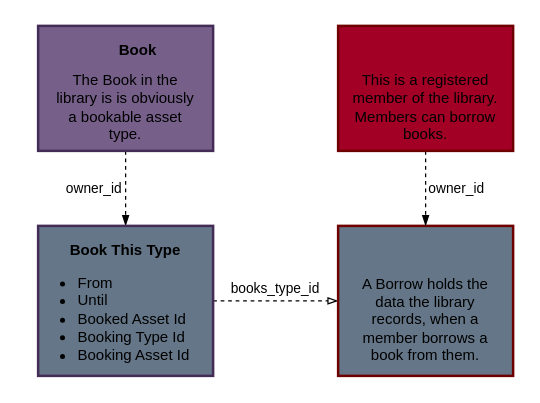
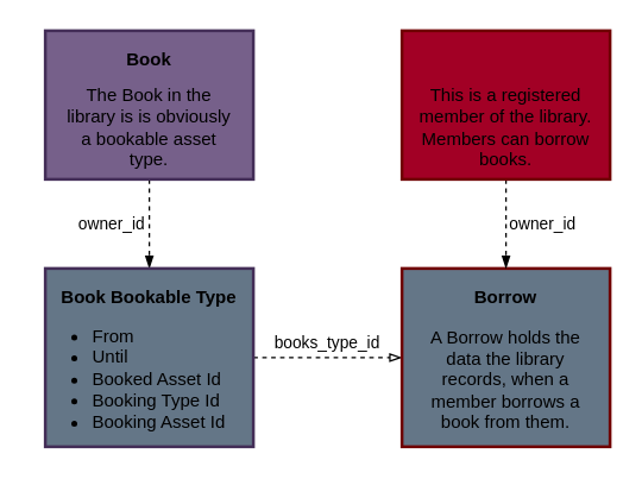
  <mxCell id="0" />
  <mxCell id="1" parent="0" />
  <mxCell id="2" style="edgeStyle=orthogonalEdgeStyle;rounded=0;orthogonalLoop=1;jettySize=auto;html=1;entryX=0.5;entryY=0;entryDx=0;entryDy=0;endArrow=blockThin;endFill=1;strokeWidth=1;dashed=1;" edge="1" parent="1" source="3" target="7"><mxGeometry relative="1" as="geometry" /></mxCell>
  <mxCell id="3" value="" style="rounded=0;whiteSpace=wrap;html=1;fillColor=#76608a;strokeColor=#432D57;fontColor=#ffffff;strokeWidth=2;" vertex="1" parent="1"><mxGeometry x="30" y="20" width="140" height="100" as="geometry" /></mxCell>
- <mxCell id="4" value="&lt;b&gt;Book&lt;/b&gt;" style="text;html=1;strokeColor=none;fillColor=none;align=center;verticalAlign=middle;whiteSpace=wrap;rounded=0;" vertex="1" parent="1"><mxGeometry x="90" y="30" width="40" height="20" as="geometry" /></mxCell>
+ <mxCell id="4" value="&lt;b&gt;Book&lt;/b&gt;" style="text;html=1;strokeColor=none;fillColor=none;align=center;verticalAlign=middle;whiteSpace=wrap;rounded=0;" vertex="1" parent="1"><mxGeometry x="80" y="30" width="40" height="20" as="geometry" /></mxCell>
  <mxCell id="5" value="The Book in the library is is obviously a bookable asset type." style="text;html=1;strokeColor=none;fillColor=none;align=center;verticalAlign=middle;whiteSpace=wrap;rounded=0;" vertex="1" parent="1"><mxGeometry x="40" y="60" width="120" height="50" as="geometry" /></mxCell>
  <mxCell id="6" style="edgeStyle=orthogonalEdgeStyle;rounded=0;orthogonalLoop=1;jettySize=auto;html=1;entryX=0;entryY=0.5;entryDx=0;entryDy=0;dashed=1;endArrow=blockThin;endFill=0;strokeWidth=1;" edge="1" parent="1" source="7" target="10"><mxGeometry relative="1" as="geometry" /></mxCell>
  <mxCell id="7" value="" style="rounded=0;whiteSpace=wrap;html=1;fillColor=#647687;fontColor=#ffffff;strokeWidth=2;strokeColor=#432D57;" vertex="1" parent="1"><mxGeometry x="30" y="180" width="140" height="120" as="geometry" /></mxCell>
- <mxCell id="8" value="Book This Type" style="text;html=1;strokeColor=none;fillColor=none;align=center;verticalAlign=middle;whiteSpace=wrap;rounded=0;fontStyle=1" vertex="1" parent="1"><mxGeometry x="40" y="190" width="120" height="20" as="geometry" /></mxCell>
+ <mxCell id="8" value="Book Bookable Type" style="text;html=1;strokeColor=none;fillColor=none;align=center;verticalAlign=middle;whiteSpace=wrap;rounded=0;fontStyle=1" vertex="1" parent="1"><mxGeometry x="40" y="190" width="120" height="20" as="geometry" /></mxCell>
  <mxCell id="9" value="&lt;ul&gt;&lt;li&gt;From&lt;/li&gt;&lt;li&gt;Until&lt;/li&gt;&lt;li&gt;Booked Asset Id&lt;/li&gt;&lt;li&gt;Booking Type Id&lt;/li&gt;&lt;li&gt;Booking Asset Id&lt;/li&gt;&lt;/ul&gt;" style="text;html=1;strokeColor=none;fillColor=none;align=left;verticalAlign=top;whiteSpace=wrap;rounded=0;" vertex="1" parent="1"><mxGeometry x="20" y="200" width="150" height="100" as="geometry" /></mxCell>
  <mxCell id="10" value="" style="rounded=0;whiteSpace=wrap;html=1;align=center;verticalAlign=top;fillColor=#647687;fontColor=#ffffff;strokeColor=#6F0000;strokeWidth=2;" vertex="1" parent="1"><mxGeometry x="270" y="180" width="140" height="120" as="geometry" /></mxCell>
+ <mxCell id="11" value="&lt;b&gt;Borrow&lt;/b&gt;" style="text;html=1;strokeColor=none;fillColor=none;align=center;verticalAlign=middle;whiteSpace=wrap;rounded=0;" vertex="1" parent="1"><mxGeometry x="280" y="190" width="120" height="20" as="geometry" /></mxCell>
  <mxCell id="12" style="edgeStyle=orthogonalEdgeStyle;rounded=0;orthogonalLoop=1;jettySize=auto;html=1;entryX=0.5;entryY=0;entryDx=0;entryDy=0;dashed=1;endArrow=blockThin;endFill=1;strokeWidth=1;" edge="1" parent="1" source="13" target="10"><mxGeometry relative="1" as="geometry" /></mxCell>
  <mxCell id="13" value="" style="rounded=0;whiteSpace=wrap;html=1;align=left;fillColor=#a20025;strokeColor=#6F0000;fontColor=#ffffff;strokeWidth=2;" vertex="1" parent="1"><mxGeometry x="270" y="20" width="140" height="100" as="geometry" /></mxCell>
  <mxCell id="14" value="A Borrow holds the data the library records, when a member borrows a book from them." style="text;html=1;strokeColor=none;fillColor=none;align=center;verticalAlign=middle;whiteSpace=wrap;rounded=0;" vertex="1" parent="1"><mxGeometry x="280" y="220" width="120" height="70" as="geometry" /></mxCell>
  <mxCell id="15" value="This is a registered member of the library. Members can borrow books." style="text;html=1;strokeColor=none;fillColor=none;align=center;verticalAlign=middle;whiteSpace=wrap;rounded=0;" vertex="1" parent="1"><mxGeometry x="270" y="55" width="140" height="60" as="geometry" /></mxCell>
  <mxCell id="16" value="books_type_id" style="text;html=1;strokeColor=none;fillColor=none;align=center;verticalAlign=middle;whiteSpace=wrap;rounded=0;fontSize=11;" vertex="1" parent="1"><mxGeometry x="170" y="220" width="100" height="20" as="geometry" /></mxCell>
  <mxCell id="17" value="owner_id" style="text;html=1;strokeColor=none;fillColor=none;align=center;verticalAlign=middle;whiteSpace=wrap;rounded=0;fontSize=11;" vertex="1" parent="1"><mxGeometry x="340" y="140" width="50" height="20" as="geometry" /></mxCell>
  <mxCell id="18" value="owner_id" style="text;html=1;strokeColor=none;fillColor=none;align=center;verticalAlign=middle;whiteSpace=wrap;rounded=0;fontSize=11;" vertex="1" parent="1"><mxGeometry x="50" y="140" width="50" height="20" as="geometry" /></mxCell>
